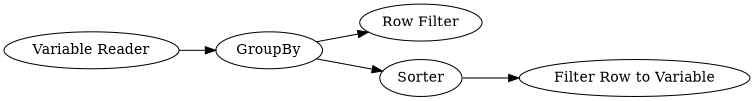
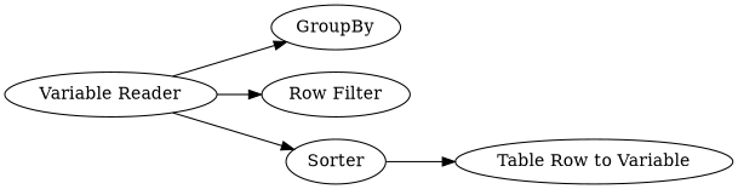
  digraph {
    rankdir=LR
    n1 [label="Variable Reader"]
    n2 [label=GroupBy]
    n3 [label="Row Filter"]
    n4 [label=Sorter]
-   n5 [label="Filter Row to Variable"]
+   n5 [label="Table Row to Variable"]
    n1 -> n2
-   n2 -> n3
-   n2 -> n4
+   n1 -> n3
+   n1 -> n4
    n4 -> n5
  }
